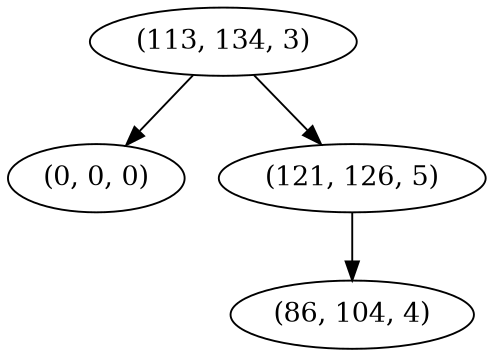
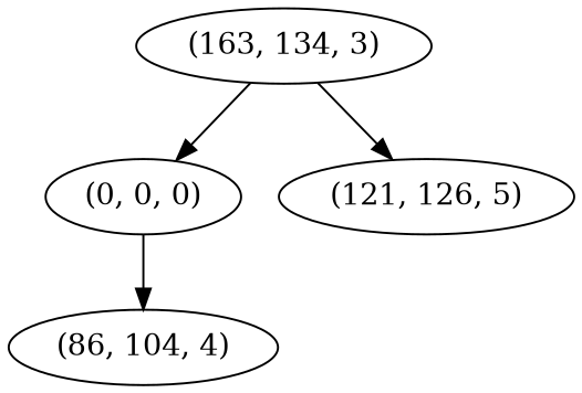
  digraph {
    fontname="DejaVu Serif"
    node [fontname="DejaVu Serif"]
    edge [fontname="DejaVu Serif"]
    "(0, 0, 0)"
    "(86, 104, 4)"
-   "(113, 134, 3)"
+   "(113, 134, 3)" [label="(163, 134, 3)"]
    "(121, 126, 5)"
-   "(121, 126, 5)" -> "(86, 104, 4)"
+   "(0, 0, 0)" -> "(86, 104, 4)"
    "(113, 134, 3)" -> "(0, 0, 0)"
    "(113, 134, 3)" -> "(121, 126, 5)"
  }
